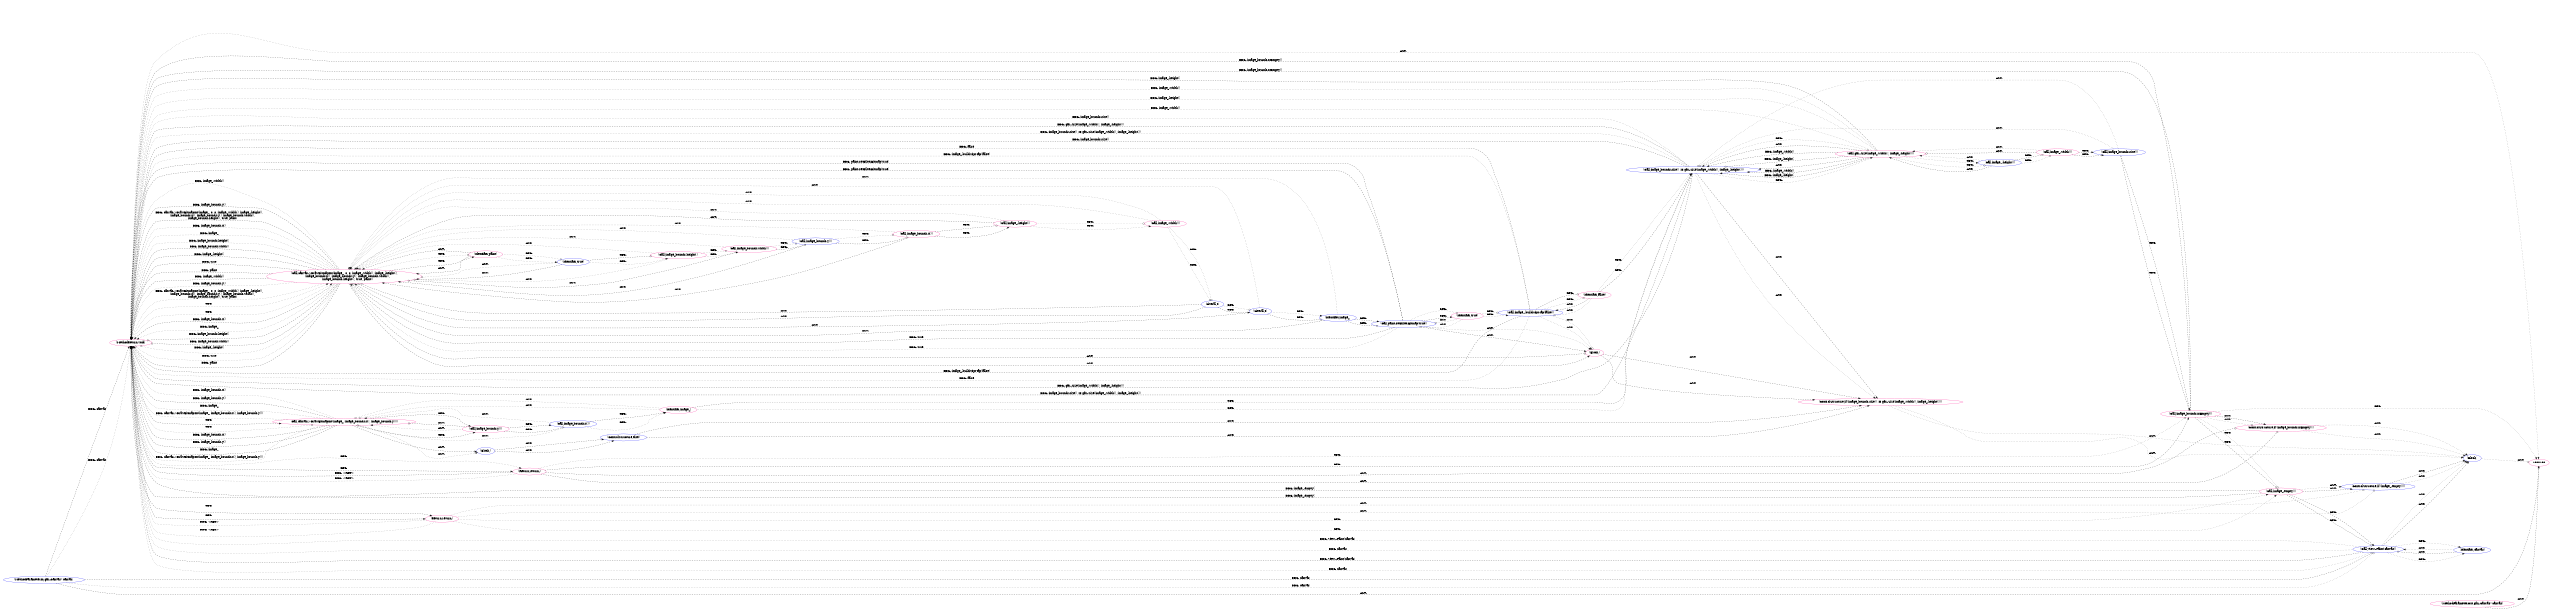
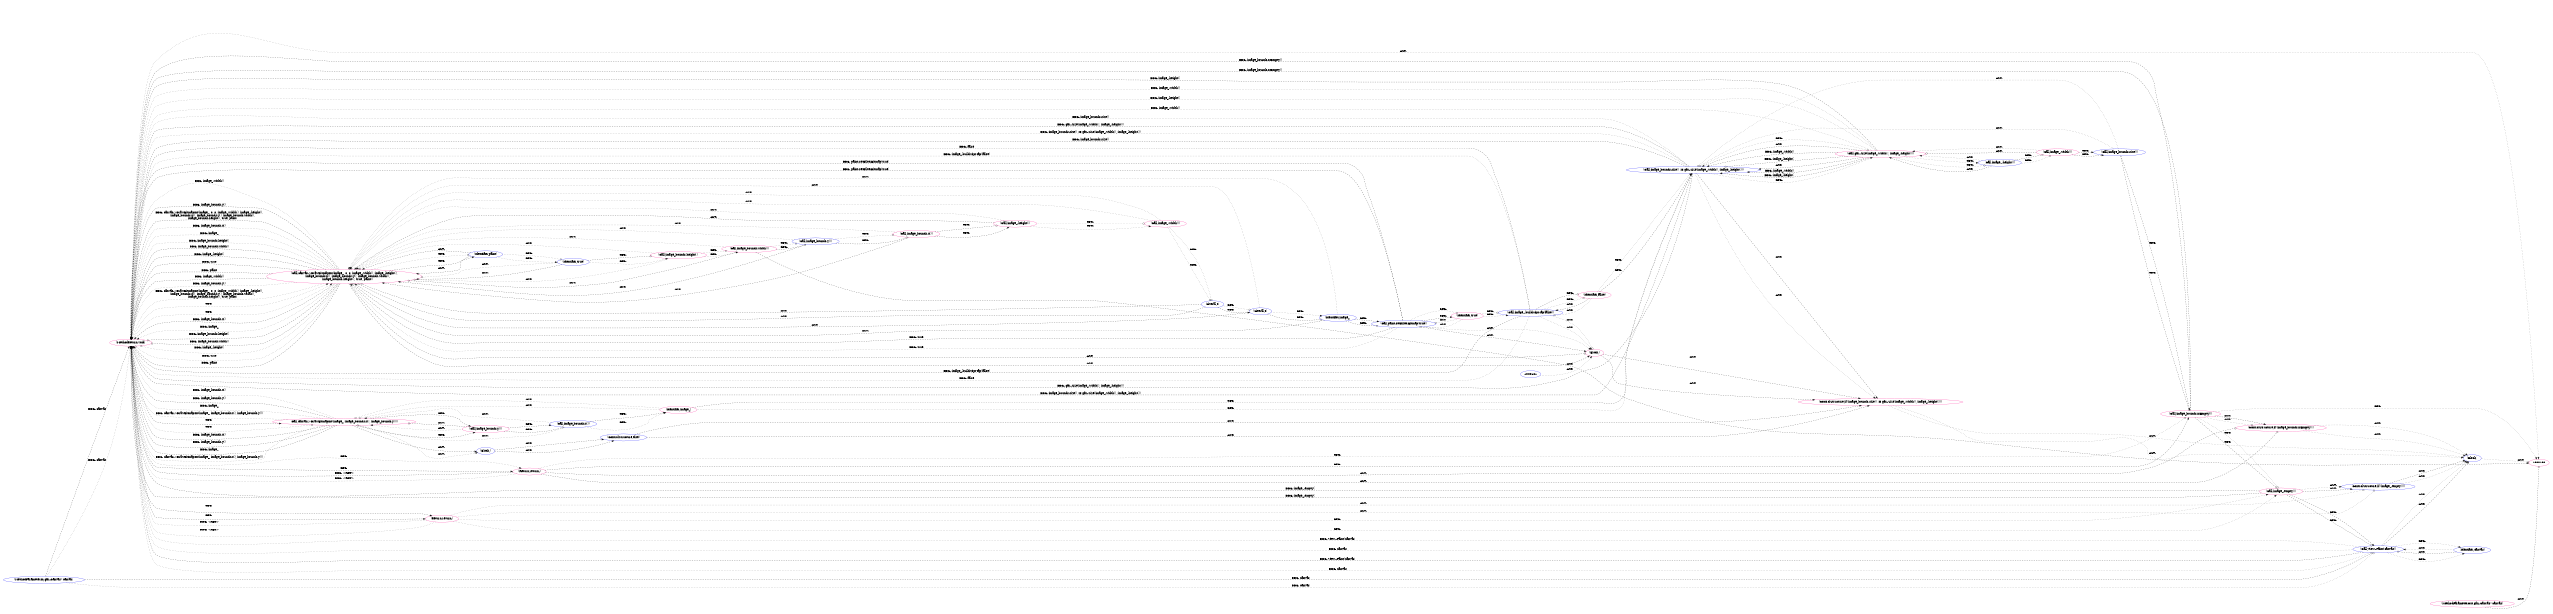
  digraph {
    rankdir=LR
    node [color=deeppink]
    edge [arrowhead=normal style=dotted]
    n1 [label="(MethodReturn,void)"]
    n2 [label="(Call,canvas->DrawBitmapInt(image_, 0, 0, image_.width(), image_.height(),\n        image_bounds.x(), image_bounds.y(), image_bounds.width(),\n        image_bounds.height(), true, paint))"]
    n3 [label="(Call,canvas->DrawBitmapInt(image_, image_bounds.x(), image_bounds.y()))"]
    n4 [label="(Return,return;)"]
    n5 [label="(Return,return;)"]
    1000100
    n7 [label="(Block,)"]
-   n8 [label="(Identifier,paint)"]
+   n8 [color=blue label="(Identifier,paint)"]
    n9 [color=blue label="(Block,)"]
    n10 [label="(Call,image_bounds.y())"]
    n11 [color=blue label="(ControlStructure,if (image_.empty()))"]
    n12 [label="(Call,image_.empty())"]
    n13 [label="(Call,image_bounds.IsEmpty())"]
    n14 [label="(ControlStructure,if (image_bounds.IsEmpty()))"]
    n15 [color=blue label="(MethodParameterIn,gfx::Canvas* canvas)"]
    n16 [color=blue label="(Call,View::Paint(canvas))"]
    n17 [color=blue label="(Block,)"]
    n18 [color=blue label="(Identifier,canvas)"]
    n19 [label="(MethodParameterOut,gfx::Canvas* canvas)"]
    n20 [label="(ControlStructure,if (image_bounds.size() != gfx::Size(image_.width(), image_.height())))"]
    n21 [label="(Call,gfx::Size(image_.width(), image_.height()))"]
    n22 [color=blue label="(Call,image_.height())"]
    n23 [color=blue label="(Call,image_bounds.size() != gfx::Size(image_.width(), image_.height()))"]
    n24 [label="(Call,image_.width())"]
    n25 [color=blue label="(Call,image_bounds.size())"]
    n26 [label="(Identifier,false)"]
    n27 [color=blue label="(Call,image_.buildMipMap(false))"]
    n28 [label="(Identifier,true)"]
    n29 [color=blue label="(Call,paint.setFilterBitmap(true))"]
    n30 [color=blue label="(Identifier,image_)"]
    n31 [color=blue label="(Literal,0)"]
    n32 [color=blue label="(Literal,0)"]
    n33 [color=blue label="(Identifier,true)"]
    n34 [label="(Call,image_.width())"]
    n35 [label="(Call,image_.height())"]
    n36 [color=blue label="(Call,image_bounds.y())"]
    n37 [label="(Call,image_bounds.x())"]
    n38 [label="(Call,image_bounds.width())"]
    n39 [label="(Call,image_bounds.height())"]
    n40 [color=blue label="(ControlStructure,else)"]
    n41 [label="(Identifier,image_)"]
    n42 [color=blue label="(Call,image_bounds.x())"]
+   1000121 [color=blue]
    n1 -> n2 [label="CFG: "]
    n1 -> n2 [label="CFG: "]
    n1 -> n3 [label="CFG: " style=dashed]
    n1 -> n3 [arrowhead=odot label="CFG: "]
    n1 -> n4 [label="CFG: " style=dashed]
    n1 -> n4 [label="CFG: " style=dashed]
    n1 -> n5 [label="CFG: "]
    n1 -> n5 [label="CFG: " style=dashed]
    n1 -> 1000100 [label="AST: "]
    n2 -> n1 [label="DDG: image_bounds.x()" style=dashed]
    n2 -> n1 [label="DDG: image_"]
    n2 -> n1 [arrowhead=odot label="DDG: image_bounds.height()" style=dashed]
    n2 -> n1 [arrowhead=odot label="DDG: image_bounds.width()" style=dashed]
    n2 -> n1 [arrowhead=odot label="DDG: image_.height()"]
    n2 -> n1 [arrowhead=odot label="DDG: true"]
    n2 -> n1 [label="DDG: paint" style=dashed]
    n2 -> n1 [arrowhead=odot label="DDG: image_.width()"]
    n2 -> n1 [label="DDG: image_bounds.y()" style=dashed]
    n2 -> n1 [arrowhead=odot label="DDG: canvas->DrawBitmapInt(image_, 0, 0, image_.width(), image_.height(),\n        image_bounds.x(), image_bounds.y(), image_bounds.width(),\n        image_bounds.height(), true, paint)" style=dashed]
    n2 -> n1 [label="DDG: image_bounds.x()"]
    n2 -> n1 [label="DDG: image_"]
    n2 -> n1 [arrowhead=odot label="DDG: image_bounds.height()"]
    n2 -> n1 [arrowhead=odot label="DDG: image_bounds.width()" style=dashed]
    n2 -> n1 [arrowhead=odot label="DDG: image_.height()" style=dashed]
    n2 -> n1 [arrowhead=odot label="DDG: true" style=dashed]
    n2 -> n1 [label="DDG: paint" style=dashed]
    n2 -> n1 [label="DDG: image_.width()" style=dashed]
    n2 -> n1 [arrowhead=odot label="DDG: image_bounds.y()"]
    n2 -> n1 [label="DDG: canvas->DrawBitmapInt(image_, 0, 0, image_.width(), image_.height(),\n        image_bounds.x(), image_bounds.y(), image_bounds.width(),\n        image_bounds.height(), true, paint)"]
    n2 -> n7 [arrowhead=odot label="AST: " style=dashed]
    n2 -> n7 [label="AST: " style=dashed]
    n2 -> n8 [arrowhead=odot label="CFG: "]
    n2 -> n8 [label="CFG: " style=dashed]
    n3 -> n1 [label="DDG: image_bounds.x()" style=dashed]
    n3 -> n1 [label="DDG: image_bounds.y()" style=dashed]
    n3 -> n1 [label="DDG: image_" style=dashed]
    n3 -> n1 [label="DDG: canvas->DrawBitmapInt(image_, image_bounds.x(), image_bounds.y())"]
    n3 -> n1 [label="DDG: image_bounds.x()"]
    n3 -> n1 [arrowhead=odot label="DDG: image_bounds.y()" style=dashed]
    n3 -> n1 [label="DDG: image_"]
    n3 -> n1 [arrowhead=odot label="DDG: canvas->DrawBitmapInt(image_, image_bounds.x(), image_bounds.y())"]
    n3 -> n9 [label="AST: " style=dashed]
    n3 -> n9 [label="AST: "]
    n3 -> n10 [label="CFG: " style=dashed]
    n3 -> n10 [label="CFG: " style=dashed]
    n4 -> n1 [label="DDG: <RET>"]
    n4 -> n1 [arrowhead=odot label="DDG: <RET>"]
    n4 -> n11 [arrowhead=odot label="AST: "]
    n4 -> n11 [arrowhead=odot label="AST: "]
    n4 -> n12 [label="CFG: "]
    n4 -> n12 [label="CFG: "]
    n5 -> n1 [arrowhead=odot label="DDG: <RET>" style=dashed]
    n5 -> n1 [label="DDG: <RET>"]
    n5 -> n13 [label="CFG: " style=dashed]
    n5 -> n13 [arrowhead=odot label="CFG: "]
    n5 -> n14 [arrowhead=odot label="AST: " style=dashed]
    n5 -> n14 [arrowhead=odot label="AST: " style=dashed]
    n7 -> n20 [label="AST: " style=dashed]
    n7 -> n20 [label="AST: " style=dashed]
    n8 -> n2 [label="AST: " style=dashed]
    n8 -> n2 [label="AST: " style=dashed]
    n8 -> n33 [label="CFG: "]
    n8 -> n33 [arrowhead=odot label="CFG: "]
    n9 -> n40 [label="AST: " style=dashed]
    n9 -> n40 [label="AST: " style=dashed]
    n10 -> n3 [arrowhead=odot label="AST: " style=dashed]
    n10 -> n3 [label="AST: "]
    n10 -> n42 [label="CFG: " style=dashed]
    n10 -> n42 [arrowhead=odot label="CFG: " style=dashed]
    n11 -> n17 [label="AST: " style=dashed]
    n11 -> n17 [label="AST: "]
    n12 -> n1 [label="DDG: image_.empty()" style=dashed]
    n12 -> n1 [label="DDG: image_.empty()" style=dashed]
    n12 -> n11 [label="AST: " style=dashed]
    n12 -> n11 [label="AST: "]
    n12 -> n16 [arrowhead=odot label="CFG: " style=dashed]
    n12 -> n16 [label="CFG: " style=dashed]
    n13 -> n1 [arrowhead=odot label="DDG: image_bounds.IsEmpty()" style=dashed]
    n13 -> n1 [label="DDG: image_bounds.IsEmpty()" style=dashed]
    n13 -> 1000100 [label="CFG: "]
    n13 -> n12 [arrowhead=odot label="CFG: " style=dashed]
    n13 -> n12 [arrowhead=odot label="CFG: "]
    n13 -> n14 [arrowhead=odot label="AST: "]
    n13 -> n14 [label="AST: " style=dashed]
    n14 -> n17 [label="AST: "]
    n14 -> n17 [label="AST: "]
    n15 -> n1 [label="DDG: canvas" style=dashed]
    n15 -> n1 [arrowhead=odot label="DDG: canvas"]
-   n15 -> 1000100 [label="AST: " style=dashed]
+   n38 -> 1000100 [label="AST: " style=dashed]
    n15 -> n16 [arrowhead=odot label="DDG: canvas" style=dashed]
    n15 -> n16 [arrowhead=odot label="DDG: canvas"]
    n16 -> n1 [arrowhead=odot label="DDG: canvas"]
    n16 -> n1 [label="DDG: View::Paint(canvas)"]
    n16 -> n1 [arrowhead=odot label="DDG: canvas"]
    n16 -> n1 [arrowhead=odot label="DDG: View::Paint(canvas)" style=dashed]
    n16 -> n17 [label="AST: " style=dashed]
    n16 -> n17 [label="AST: "]
    n16 -> n18 [label="CFG: "]
    n16 -> n18 [label="CFG: "]
    n17 -> 1000100 [arrowhead=odot label="AST: "]
    n18 -> n16 [label="AST: "]
    n18 -> n16 [arrowhead=odot label="AST: " style=dashed]
    n19 -> 1000100 [arrowhead=odot label="AST: " style=dashed]
    n20 -> n17 [label="AST: "]
    n20 -> n17 [arrowhead=odot label="AST: "]
    n21 -> n1 [label="DDG: image_.height()" style=dashed]
    n21 -> n1 [label="DDG: image_.width()"]
    n21 -> n1 [arrowhead=odot label="DDG: image_.height()"]
    n21 -> n1 [label="DDG: image_.width()"]
    n21 -> n22 [label="CFG: "]
    n21 -> n22 [arrowhead=odot label="CFG: "]
    n21 -> n23 [label="AST: " style=dashed]
    n21 -> n23 [label="DDG: image_.width()" style=dashed]
    n21 -> n23 [arrowhead=odot label="DDG: image_.height()" style=dashed]
    n21 -> n23 [label="AST: " style=dashed]
    n21 -> n23 [label="DDG: image_.width()" style=dashed]
    n21 -> n23 [label="DDG: image_.height()" style=dashed]
    n22 -> n21 [label="AST: " style=dashed]
    n22 -> n21 [label="AST: "]
    n22 -> n24 [arrowhead=odot label="CFG: " style=dashed]
    n22 -> n24 [arrowhead=odot label="CFG: "]
    n23 -> n1 [label="DDG: image_bounds.size()"]
    n23 -> n1 [arrowhead=odot label="DDG: gfx::Size(image_.width(), image_.height())" style=dashed]
    n23 -> n1 [label="DDG: image_bounds.size() != gfx::Size(image_.width(), image_.height())"]
    n23 -> n1 [label="DDG: image_bounds.size()" style=dashed]
    n23 -> n1 [label="DDG: gfx::Size(image_.width(), image_.height())" style=dashed]
    n23 -> n1 [label="DDG: image_bounds.size() != gfx::Size(image_.width(), image_.height())" style=dashed]
    n23 -> n20 [label="AST: " style=dashed]
    n23 -> n20 [label="AST: "]
    n23 -> n21 [arrowhead=odot label="CFG: "]
    n23 -> n21 [label="CFG: "]
    n24 -> n21 [arrowhead=odot label="AST: " style=dashed]
    n24 -> n21 [label="AST: "]
    n24 -> n25 [label="CFG: " style=dashed]
    n24 -> n25 [label="CFG: " style=dashed]
    n25 -> n13 [label="CFG: " style=dashed]
    n25 -> n13 [arrowhead=odot label="CFG: " style=dashed]
    n25 -> n23 [arrowhead=odot label="AST: "]
    n25 -> n23 [arrowhead=odot label="AST: "]
    n26 -> n23 [arrowhead=odot label="CFG: "]
    n26 -> n23 [label="CFG: " style=dashed]
    n26 -> n27 [label="AST: " style=dashed]
    n26 -> n27 [arrowhead=odot label="AST: "]
    n27 -> n1 [label="DDG: image_.buildMipMap(false)" style=dashed]
    n27 -> n1 [arrowhead=odot label="DDG: false"]
    n27 -> n1 [label="DDG: image_.buildMipMap(false)"]
    n27 -> n1 [arrowhead=odot label="DDG: false" style=dashed]
    n27 -> n7 [label="AST: "]
    n27 -> n7 [arrowhead=odot label="AST: "]
    n27 -> n26 [arrowhead=odot label="CFG: " style=dashed]
    n27 -> n26 [arrowhead=odot label="CFG: "]
    n28 -> n27 [label="CFG: "]
    n28 -> n27 [arrowhead=odot label="CFG: "]
    n28 -> n29 [arrowhead=odot label="AST: "]
    n28 -> n29 [arrowhead=odot label="AST: "]
    n29 -> n1 [arrowhead=odot label="DDG: paint.setFilterBitmap(true)" style=dashed]
    n29 -> n1 [arrowhead=odot label="DDG: paint.setFilterBitmap(true)" style=dashed]
    n29 -> n2 [arrowhead=odot label="DDG: true" style=dashed]
    n29 -> n2 [label="DDG: true"]
    n29 -> n7 [label="AST: "]
    n29 -> n7 [label="AST: " style=dashed]
    n29 -> n28 [arrowhead=odot label="CFG: "]
    n29 -> n28 [label="CFG: " style=dashed]
    n30 -> n2 [label="AST: "]
    n30 -> n2 [arrowhead=odot label="AST: " style=dashed]
    n30 -> n29 [arrowhead=odot label="CFG: " style=dashed]
    n30 -> n29 [label="CFG: " style=dashed]
    n31 -> n2 [arrowhead=odot label="AST: "]
    n31 -> n2 [label="AST: " style=dashed]
    n31 -> n30 [label="CFG: "]
    n31 -> n30 [arrowhead=odot label="CFG: " style=dashed]
    n32 -> n2 [arrowhead=odot label="AST: " style=dashed]
    n32 -> n2 [arrowhead=odot label="AST: " style=dashed]
    n32 -> n31 [label="CFG: " style=dashed]
    n32 -> n31 [arrowhead=odot label="CFG: "]
    n33 -> n2 [arrowhead=odot label="AST: "]
    n33 -> n2 [label="AST: " style=dashed]
    n33 -> n39 [arrowhead=odot label="CFG: " style=dashed]
    n33 -> n39 [label="CFG: "]
    n34 -> n2 [label="AST: "]
    n34 -> n2 [label="AST: "]
    n34 -> n32 [arrowhead=odot label="CFG: "]
    n34 -> n32 [arrowhead=odot label="CFG: "]
    n35 -> n2 [arrowhead=odot label="AST: "]
    n35 -> n2 [arrowhead=odot label="AST: " style=dashed]
    n35 -> n34 [arrowhead=odot label="CFG: "]
    n35 -> n34 [label="CFG: "]
    n36 -> n2 [label="AST: " style=dashed]
    n36 -> n2 [label="AST: "]
    n36 -> n37 [arrowhead=odot label="CFG: "]
    n36 -> n37 [arrowhead=odot label="CFG: " style=dashed]
    n37 -> n2 [label="AST: "]
    n37 -> n2 [label="AST: " style=dashed]
    n37 -> n35 [arrowhead=odot label="CFG: " style=dashed]
    n37 -> n35 [label="CFG: " style=dashed]
    n38 -> n2 [arrowhead=odot label="AST: " style=dashed]
    n38 -> n2 [arrowhead=odot label="AST: "]
    n38 -> n36 [arrowhead=odot label="CFG: " style=dashed]
    n38 -> n36 [arrowhead=odot label="CFG: "]
    n39 -> n2 [arrowhead=odot label="AST: "]
    n39 -> n2 [arrowhead=odot label="AST: "]
    n39 -> n38 [arrowhead=odot label="CFG: "]
    n39 -> n38 [label="CFG: "]
    n40 -> n20 [label="AST: " style=dashed]
    n40 -> n20 [label="AST: " style=dashed]
    n41 -> n3 [arrowhead=odot label="AST: "]
    n41 -> n3 [arrowhead=odot label="AST: "]
    n41 -> n23 [arrowhead=odot label="CFG: "]
    n41 -> n23 [label="CFG: " style=dashed]
    n42 -> n3 [arrowhead=odot label="AST: "]
    n42 -> n3 [label="AST: "]
    n42 -> n41 [label="CFG: " style=dashed]
    n42 -> n41 [label="CFG: "]
+   1000121 -> n7 [label="AST: "]
  }
